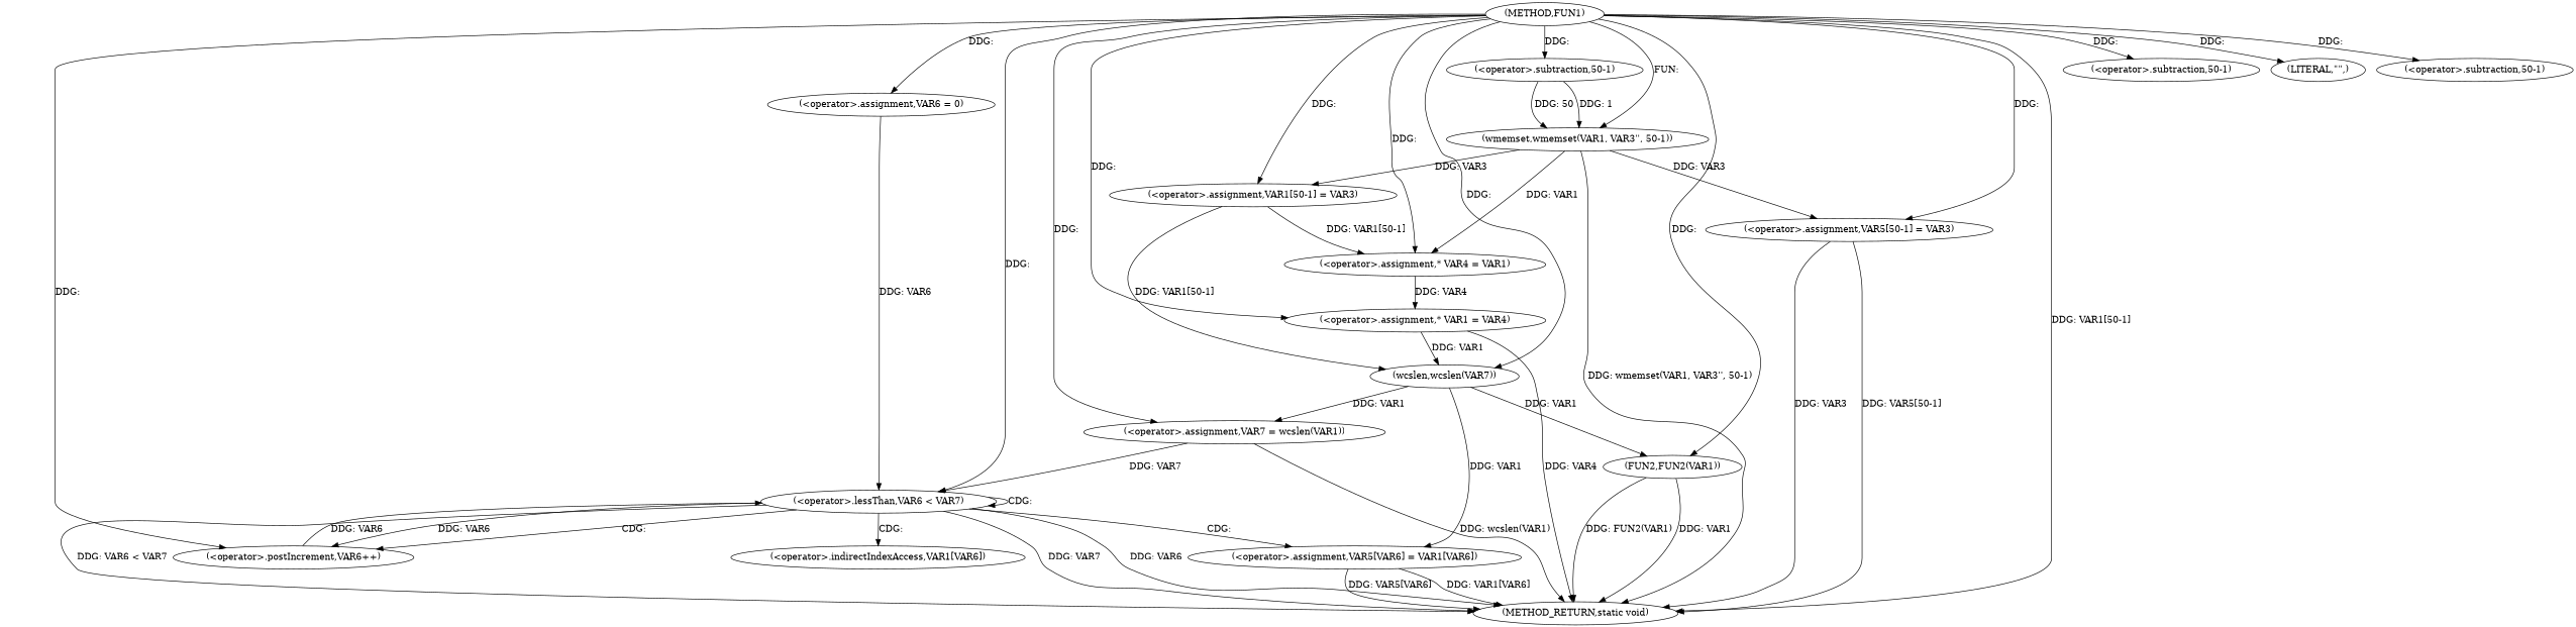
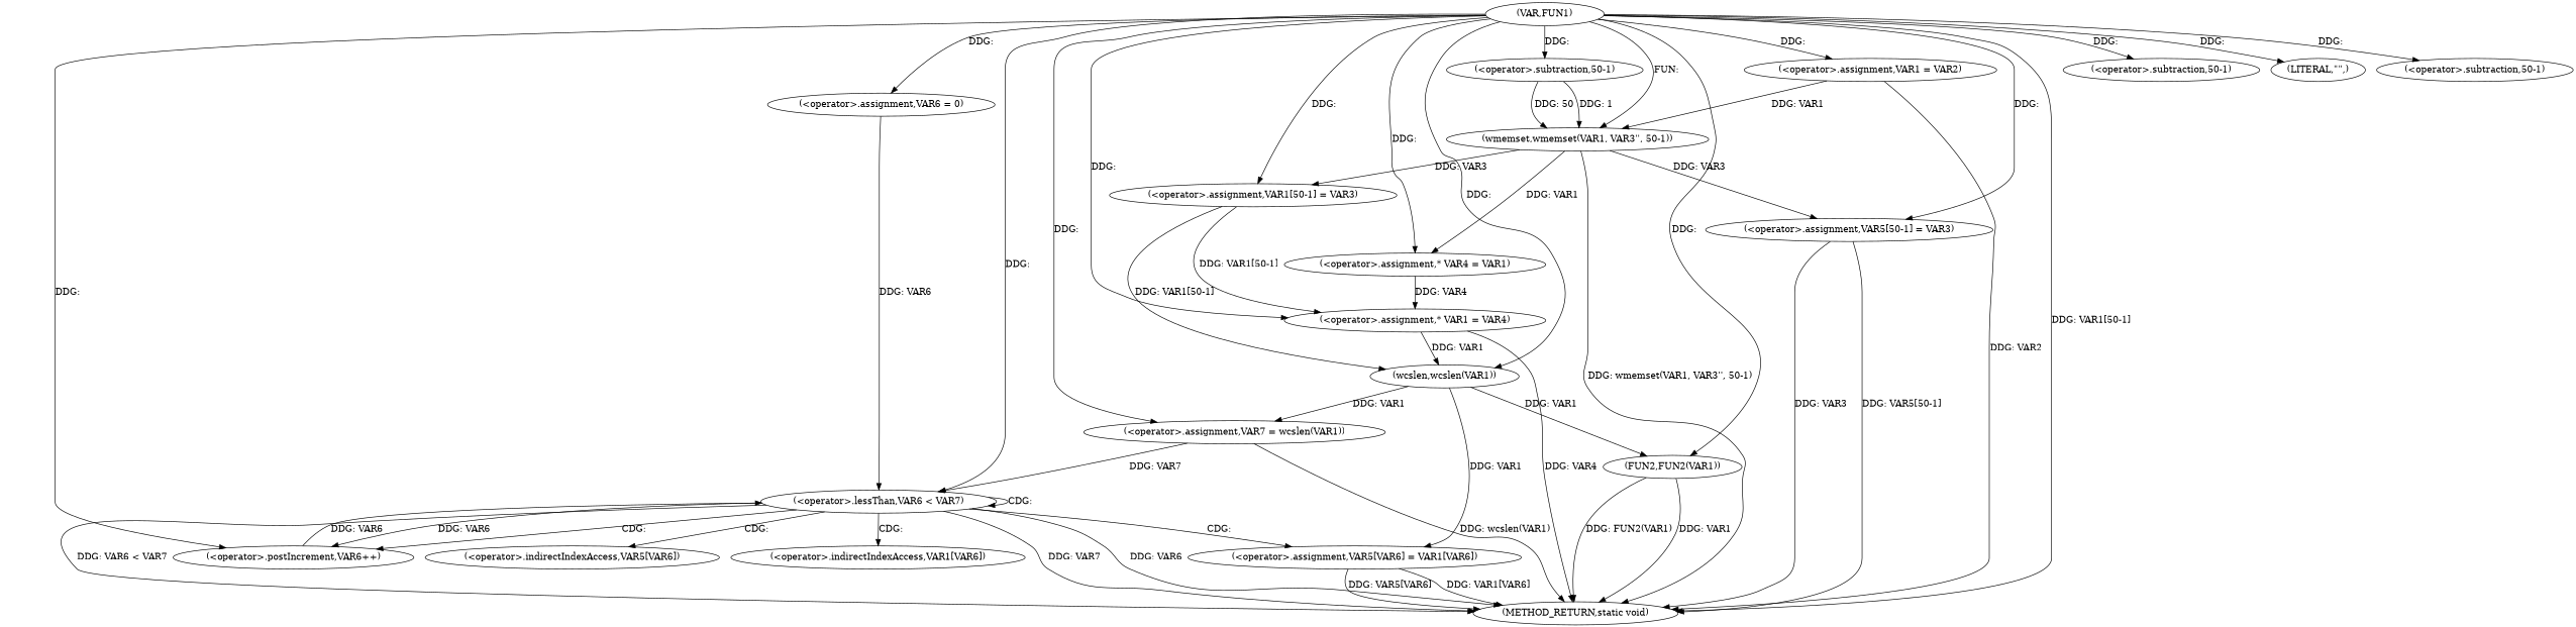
  digraph {
-   n1 [label="(METHOD,FUN1)"]
+   n1 [label="(VAR,FUN1)"]
+   n2 [label="(<operator>.assignment,VAR1 = VAR2)"]
    n3 [label="(wmemset,wmemset(VAR1, VAR3'', 50-1))"]
    n4 [label="(<operator>.subtraction,50-1)"]
    n5 [label="(<operator>.assignment,VAR1[50-1] = VAR3)"]
    n6 [label="(<operator>.subtraction,50-1)"]
    n7 [label="(<operator>.assignment,* VAR4 = VAR1)"]
    n8 [label="(<operator>.assignment,* VAR1 = VAR4)"]
    n9 [label="(LITERAL,\"\",)"]
    n10 [label="(<operator>.assignment,VAR7 = wcslen(VAR1))"]
-   n11 [label="(wcslen,wcslen(VAR7))"]
+   n11 [label="(wcslen,wcslen(VAR1))"]
    n12 [label="(<operator>.assignment,VAR6 = 0)"]
    n13 [label="(<operator>.lessThan,VAR6 < VAR7)"]
    n14 [label="(<operator>.postIncrement,VAR6++)"]
    n15 [label="(<operator>.assignment,VAR5[50-1] = VAR3)"]
    n16 [label="(<operator>.subtraction,50-1)"]
    n17 [label="(FUN2,FUN2(VAR1))"]
    n18 [label="(METHOD_RETURN,static void)"]
    n19 [label="(<operator>.assignment,VAR5[VAR6] = VAR1[VAR6])"]
+   n20 [label="(<operator>.indirectIndexAccess,VAR5[VAR6])"]
    n21 [label="(<operator>.indirectIndexAccess,VAR1[VAR6])"]
+   n1 -> n2 [label="DDG: "]
    n1 -> n3 [label="FUN: "]
    n1 -> n4 [label="DDG: "]
    n1 -> n5 [label="DDG: "]
    n1 -> n6 [label="DDG: "]
    n1 -> n7 [label="DDG: "]
    n1 -> n8 [label="DDG: "]
    n1 -> n9 [label="DDG: "]
    n1 -> n10 [label="DDG: "]
    n1 -> n11 [label="DDG: "]
    n1 -> n12 [label="DDG: "]
    n1 -> n13 [label="DDG: "]
    n1 -> n14 [label="DDG: "]
    n1 -> n15 [label="DDG: "]
    n1 -> n16 [label="DDG: "]
    n1 -> n17 [label="DDG: "]
    n1 -> n18 [label="DDG: VAR1[50-1]"]
+   n2 -> n3 [label="DDG: VAR1"]
+   n2 -> n18 [label="DDG: VAR2"]
    n3 -> n5 [label="DDG: VAR3"]
    n3 -> n7 [label="DDG: VAR1"]
    n3 -> n15 [label="DDG: VAR3"]
    n3 -> n18 [label="DDG: wmemset(VAR1, VAR3'', 50-1)"]
    n4 -> n3 [label="DDG: 50"]
    n4 -> n3 [label="DDG: 1"]
-   n5 -> n7 [label="DDG: VAR1[50-1]"]
+   n5 -> n8 [label="DDG: VAR1[50-1]"]
    n5 -> n11 [label="DDG: VAR1[50-1]"]
    n7 -> n8 [label="DDG: VAR4"]
    n8 -> n11 [label="DDG: VAR1"]
    n8 -> n18 [label="DDG: VAR4"]
    n10 -> n13 [label="DDG: VAR7"]
    n10 -> n18 [label="DDG: wcslen(VAR1)"]
    n11 -> n10 [label="DDG: VAR1"]
    n11 -> n17 [label="DDG: VAR1"]
    n11 -> n19 [label="DDG: VAR1"]
    n12 -> n13 [label="DDG: VAR6"]
    n13 -> n13 [label="CDG: "]
    n13 -> n14 [label="DDG: VAR6"]
    n13 -> n14 [label="CDG: "]
    n13 -> n18 [label="DDG: VAR6"]
    n13 -> n18 [label="DDG: VAR6 < VAR7"]
    n13 -> n18 [label="DDG: VAR7"]
    n13 -> n19 [label="CDG: "]
+   n13 -> n20 [label="CDG: "]
    n13 -> n21 [label="CDG: "]
    n14 -> n13 [label="DDG: VAR6"]
    n15 -> n18 [label="DDG: VAR3"]
    n15 -> n18 [label="DDG: VAR5[50-1]"]
    n17 -> n18 [label="DDG: VAR1"]
    n17 -> n18 [label="DDG: FUN2(VAR1)"]
    n19 -> n18 [label="DDG: VAR5[VAR6]"]
    n19 -> n18 [label="DDG: VAR1[VAR6]"]
  }
